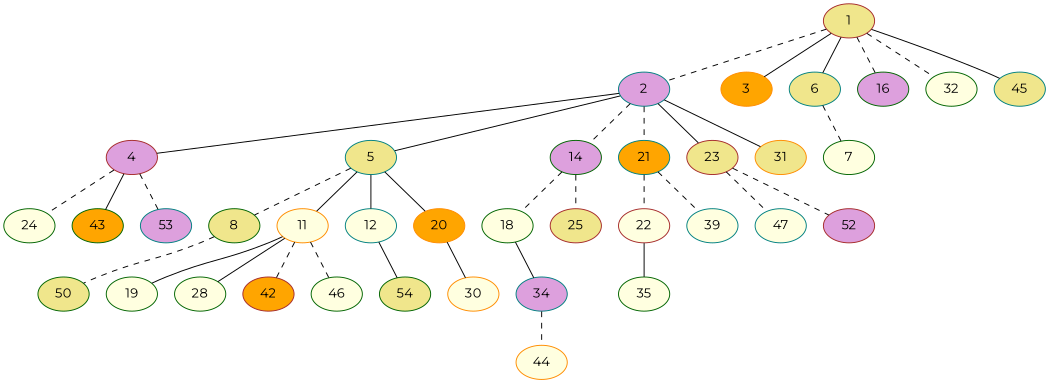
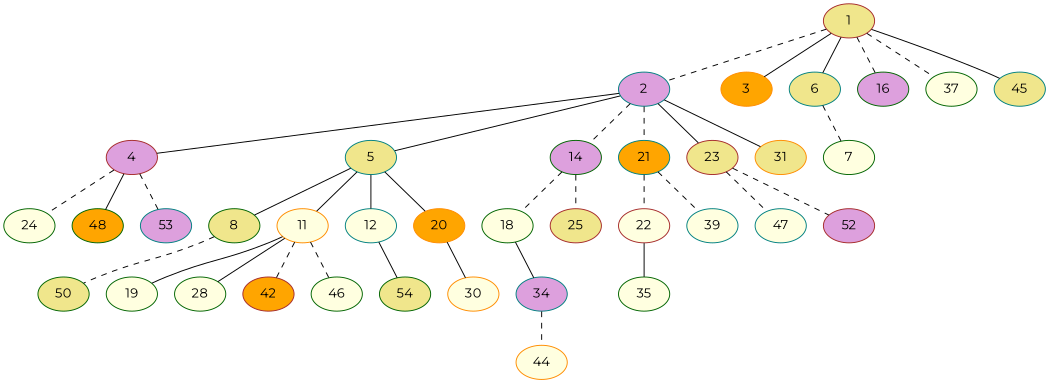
  graph {
    fontname=Montserrat
    node [color=darkgreen fillcolor=lightyellow fontname=Montserrat style=filled]
    edge [fontname=Montserrat style=dashed]
    1 [color=brown fillcolor=khaki super="+13"]
    2 [color=teal fillcolor=plum super="+10"]
    3 [color=darkorange fillcolor=orange]
    6 [color=teal fillcolor=khaki super="+43"]
    16 [fillcolor=plum super="+29"]
-   32
+   32 [label=37]
    45 [color=teal fillcolor=khaki super="+56"]
    4 [color=brown fillcolor=plum super="+9"]
    5 [color=teal fillcolor=khaki super="+49"]
    14 [fillcolor=plum super="+40"]
    21 [color=teal fillcolor=orange super="+37"]
    23 [color=brown fillcolor=khaki super="+41"]
    31 [color=darkorange fillcolor=khaki super="+38"]
    7 [super="+15"]
    24 [super="+26"]
-   48 [fillcolor=orange label=43]
+   48 [fillcolor=orange]
    53 [color=teal fillcolor=plum]
    8 [fillcolor=khaki super="+27"]
    11 [color=darkorange super="+17"]
    12 [color=teal]
    20 [color=darkorange fillcolor=orange super="+55"]
    18 [super="+33"]
    25 [color=brown fillcolor=khaki]
    22 [color=brown super="+36"]
    39 [color=teal]
    47 [color=teal]
    52 [color=brown fillcolor=plum]
    50 [fillcolor=khaki super="+57"]
    19
    28
    42 [color=brown fillcolor=orange super="+51"]
    46
    54 [fillcolor=khaki]
    30 [color=darkorange]
    34 [color=teal fillcolor=plum]
    44 [color=darkorange]
    35
    1 -- 2
    1 -- 3 [style=solid]
    1 -- 6 [style=solid]
    1 -- 16
    1 -- 32
    1 -- 45 [style=solid]
    2 -- 4 [style=solid]
    2 -- 5 [style=solid]
    2 -- 14
    2 -- 21
    2 -- 23 [style=solid]
    2 -- 31 [style=solid]
    6 -- 7
    4 -- 24
    4 -- 48 [style=solid]
    4 -- 53
-   5 -- 8
+   5 -- 8 [style=solid]
    5 -- 11 [style=solid]
    5 -- 12 [style=solid]
    5 -- 20 [style=solid]
    14 -- 18
    14 -- 25
    21 -- 22
    21 -- 39
    23 -- 47
    23 -- 52
    8 -- 50
    11 -- 19 [style=solid]
    11 -- 28 [style=solid]
    11 -- 42
    11 -- 46
    12 -- 54 [style=solid]
    20 -- 30 [style=solid]
    18 -- 34 [style=solid]
    22 -- 35 [style=solid]
    34 -- 44
  }
